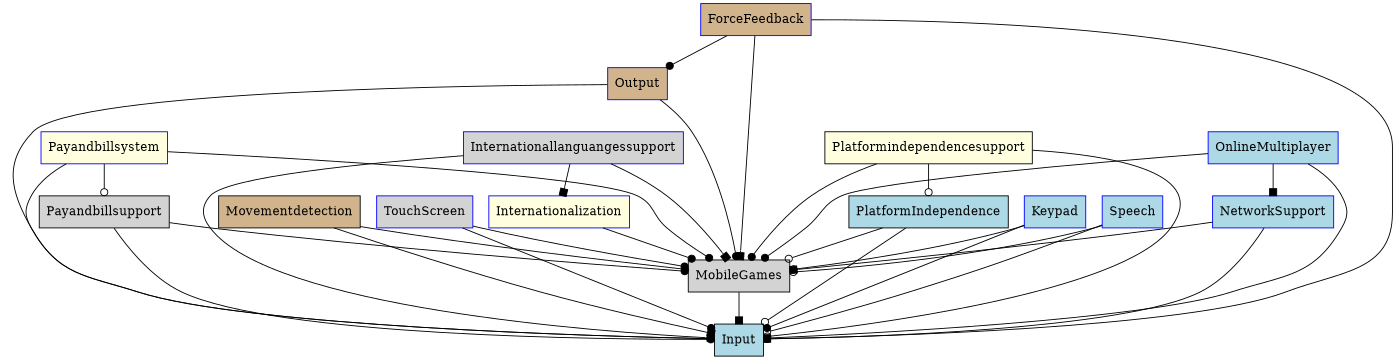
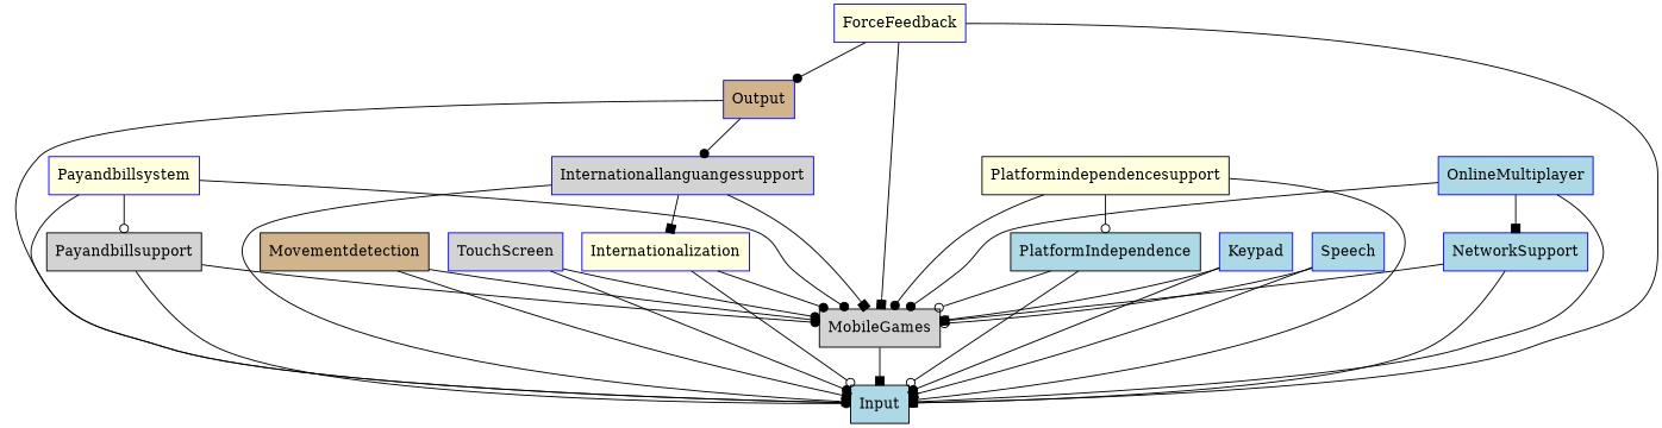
  digraph {
    fontname="DejaVu Serif"
    rankdir=TB
    node [color=blue fillcolor=lightblue fontname="DejaVu Serif" shape=box style=filled]
    edge [arrowhead=dot fontname="DejaVu Serif"]
    n1 [fillcolor=lightyellow label=Payandbillsystem]
    n2 [color=black label=Input]
    n3 [color=black fillcolor=lightgrey label=MobileGames]
    n4 [color=black fillcolor=lightgrey label=Payandbillsupport]
    n5 [fillcolor=lightgrey label=Internationallanguangessupport]
    n6 [fillcolor=lightyellow label=Internationalization]
-   n7 [fillcolor=tan label=ForceFeedback]
+   n7 [fillcolor=lightyellow label=ForceFeedback]
    n8 [fillcolor=tan label=Output]
    n9 [color=black fillcolor=tan label=Movementdetection]
    n10 [fillcolor=lightgrey label=TouchScreen]
    n11 [color=black label=PlatformIndependence]
    n12 [color=black fillcolor=lightyellow label=Platformindependencesupport]
    n13 [label=Keypad]
    n14 [label=Speech]
    n15 [label=NetworkSupport]
    n16 [label=OnlineMultiplayer]
    n1 -> n2
    n1 -> n3
    n1 -> n4 [arrowhead=odot]
    n3 -> n2 [arrowhead=box]
    n4 -> n2 [arrowhead=odot]
    n4 -> n3
    n5 -> n2 [arrowhead=box]
    n5 -> n3 [arrowhead=box]
    n5 -> n6 [arrowhead=box]
+   n6 -> n2 [arrowhead=odot]
    n6 -> n3
    n7 -> n2 [arrowhead=box]
    n7 -> n3 [arrowhead=box]
    n7 -> n8
    n8 -> n2 [arrowhead=odot]
-   n8 -> n3
+   n8 -> n5
    n9 -> n2 [arrowhead=box]
    n9 -> n3
    n10 -> n2
    n10 -> n3
    n11 -> n2 [arrowhead=odot]
    n11 -> n3 [arrowhead=odot]
    n12 -> n2 [arrowhead=odot]
    n12 -> n3
    n12 -> n11 [arrowhead=odot]
    n13 -> n2
    n13 -> n3 [arrowhead=odot]
-   n14 -> n2 [arrowhead=odot]
+   n14 -> n2 [arrowhead=box]
    n14 -> n3 [arrowhead=odot]
    n15 -> n2
    n15 -> n3 [arrowhead=box]
    n16 -> n2 [arrowhead=odot]
    n16 -> n3
    n16 -> n15 [arrowhead=box]
  }
